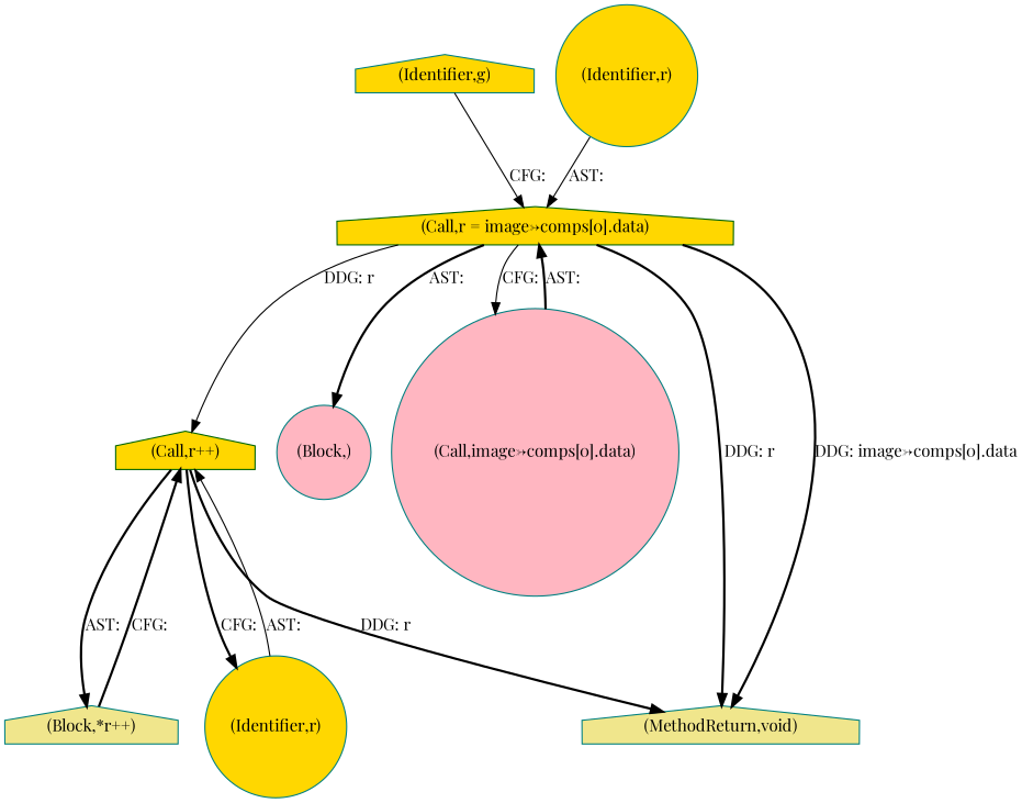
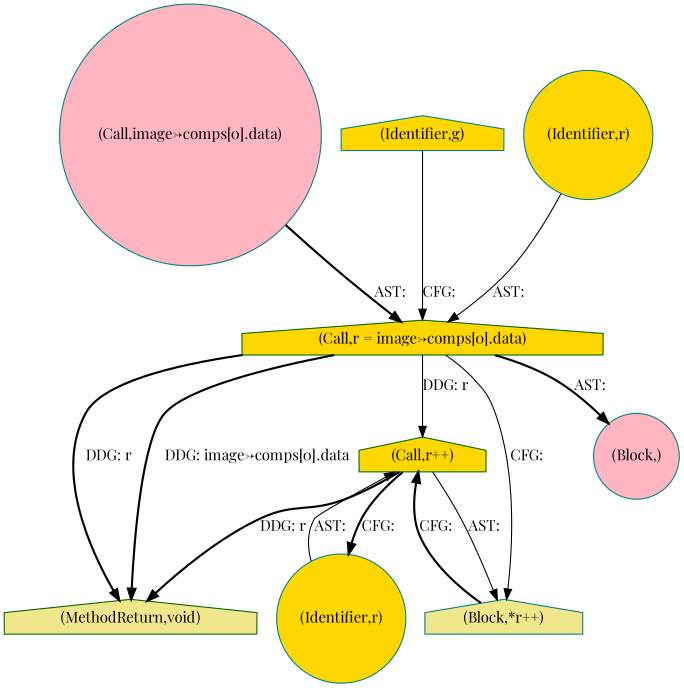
  digraph {
    fontname="Playfair Display"
    node [color=teal fillcolor=gold fontname="Playfair Display" shape=house style=filled]
    edge [fontname="Playfair Display" style=bold]
    n1 [color=darkgreen label="(Call,r = image->comps[0].data)"]
    n2 [color=darkgreen label="(Call,r++)"]
    n3 [fillcolor=lightpink label="(Block,)" shape=circle]
    n4 [fillcolor=lightpink label="(Call,image->comps[0].data)" shape=circle]
-   n5 [fillcolor=khaki label="(MethodReturn,void)"]
+   n5 [color=darkgreen fillcolor=khaki label="(MethodReturn,void)"]
    n6 [fillcolor=khaki label="(Block,*r++)"]
    n7 [label="(Identifier,r)" shape=circle]
    n8 [label="(Identifier,g)"]
    n9 [label="(Identifier,r)" shape=circle]
    n1 -> n2 [label="DDG: r" style=solid]
    n1 -> n3 [label="AST: "]
-   n1 -> n4 [label="CFG: " style=solid]
+   n1 -> n6 [label="CFG: " style=solid]
    n1 -> n5 [label="DDG: r"]
    n1 -> n5 [label="DDG: image->comps[0].data"]
    n2 -> n5 [label="DDG: r"]
-   n2 -> n6 [label="AST: "]
+   n2 -> n6 [label="AST: " style=solid]
    n2 -> n7 [label="CFG: "]
    n4 -> n1 [label="AST: "]
    n6 -> n2 [label="CFG: "]
    n7 -> n2 [label="AST: " style=solid]
    n8 -> n1 [label="CFG: " style=solid]
    n9 -> n1 [label="AST: " style=solid]
  }
